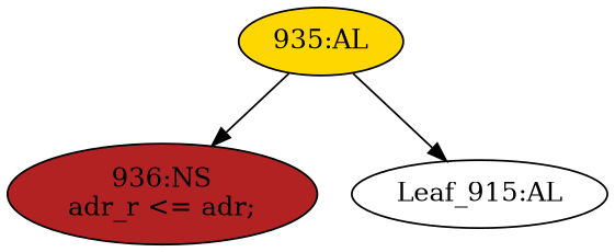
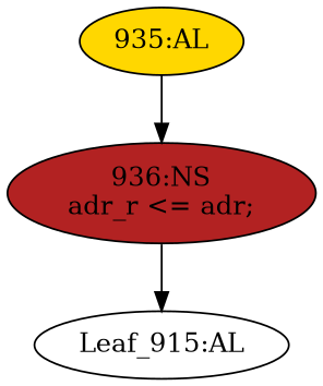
  strict digraph {
    node [style=filled]
    edge [cond="[]" lineno=None]
    n1 [ast="<pyverilog.vparser.ast.Always object at 0x7fae5e1ca810>" clk_sens=True fillcolor=gold label="935:AL" sens="['clk']" statements="[]" typ=Always use_var="['adr']"]
    n2 [ast="<pyverilog.vparser.ast.NonblockingSubstitution object at 0x7fae5e1ca910>" fillcolor=firebrick label="936:NS\nadr_r <= adr;" statements="[<pyverilog.vparser.ast.NonblockingSubstitution object at 0x7fae5e1ca910>]" typ=NonblockingSubstitution]
    n3 [def_var="['adr_r']" label="Leaf_915:AL" style=""]
    n1 -> n2
-   n1 -> n3
+   n2 -> n3
  }
